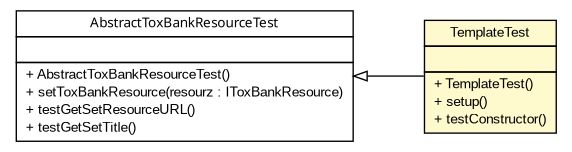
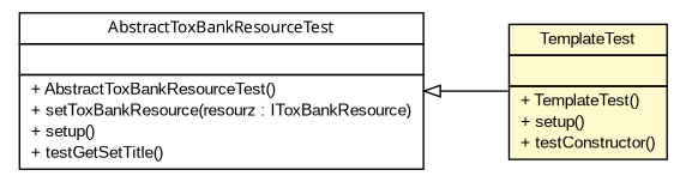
  digraph {
    rankdir=LR
    node [fontcolor=black fontname=arial fontsize=10.0 shape=plaintext]
    n1 [label=<<table border="0" cellborder="1" cellspacing="0" cellpadding="2" port="p" bgcolor="lemonChiffon" href="./TemplateTest.html"> 		<tr><td><table border="0" cellspacing="0" cellpadding="1"> 			<tr><td> TemplateTest </td></tr> 		</table></td></tr> 		<tr><td><table border="0" cellspacing="0" cellpadding="1"> 			<tr><td align="left">  </td></tr> 		</table></td></tr> 		<tr><td><table border="0" cellspacing="0" cellpadding="1"> 			<tr><td align="left"> + TemplateTest() </td></tr> 			<tr><td align="left"> + setup() </td></tr> 			<tr><td align="left"> + testConstructor() </td></tr> 		</table></td></tr> 		</table>>]
-   n2 [label=<<table border="0" cellborder="1" cellspacing="0" cellpadding="2" port="p" href="./AbstractToxBankResourceTest.html"> 		<tr><td><table border="0" cellspacing="0" cellpadding="1"> 			<tr><td><font face="ariali"> AbstractToxBankResourceTest </font></td></tr> 		</table></td></tr> 		<tr><td><table border="0" cellspacing="0" cellpadding="1"> 			<tr><td align="left">  </td></tr> 		</table></td></tr> 		<tr><td><table border="0" cellspacing="0" cellpadding="1"> 			<tr><td align="left"> + AbstractToxBankResourceTest() </td></tr> 			<tr><td align="left"> + setToxBankResource(resourz : IToxBankResource) </td></tr> 			<tr><td align="left"> + testGetSetResourceURL() </td></tr> 			<tr><td align="left"> + testGetSetTitle() </td></tr> 		</table></td></tr> 		</table>>]
+   n2 [label=<<table border="0" cellborder="1" cellspacing="0" cellpadding="2" port="p" href="./AbstractToxBankResourceTest.html"> 		<tr><td><table border="0" cellspacing="0" cellpadding="1"> 			<tr><td><font face="ariali"> AbstractToxBankResourceTest </font></td></tr> 		</table></td></tr> 		<tr><td><table border="0" cellspacing="0" cellpadding="1"> 			<tr><td align="left">  </td></tr> 		</table></td></tr> 		<tr><td><table border="0" cellspacing="0" cellpadding="1"> 			<tr><td align="left"> + AbstractToxBankResourceTest() </td></tr> 			<tr><td align="left"> + setToxBankResource(resourz : IToxBankResource) </td></tr> 			<tr><td align="left"> + setup() </td></tr> 			<tr><td align="left"> + testGetSetTitle() </td></tr> 		</table></td></tr> 		</table>>]
    n2 -> n1 [arrowtail=empty dir=back fontname=arial fontsize=10 headport=p labelfontname=arial labelfontsize=10 tailport=p]
  }
